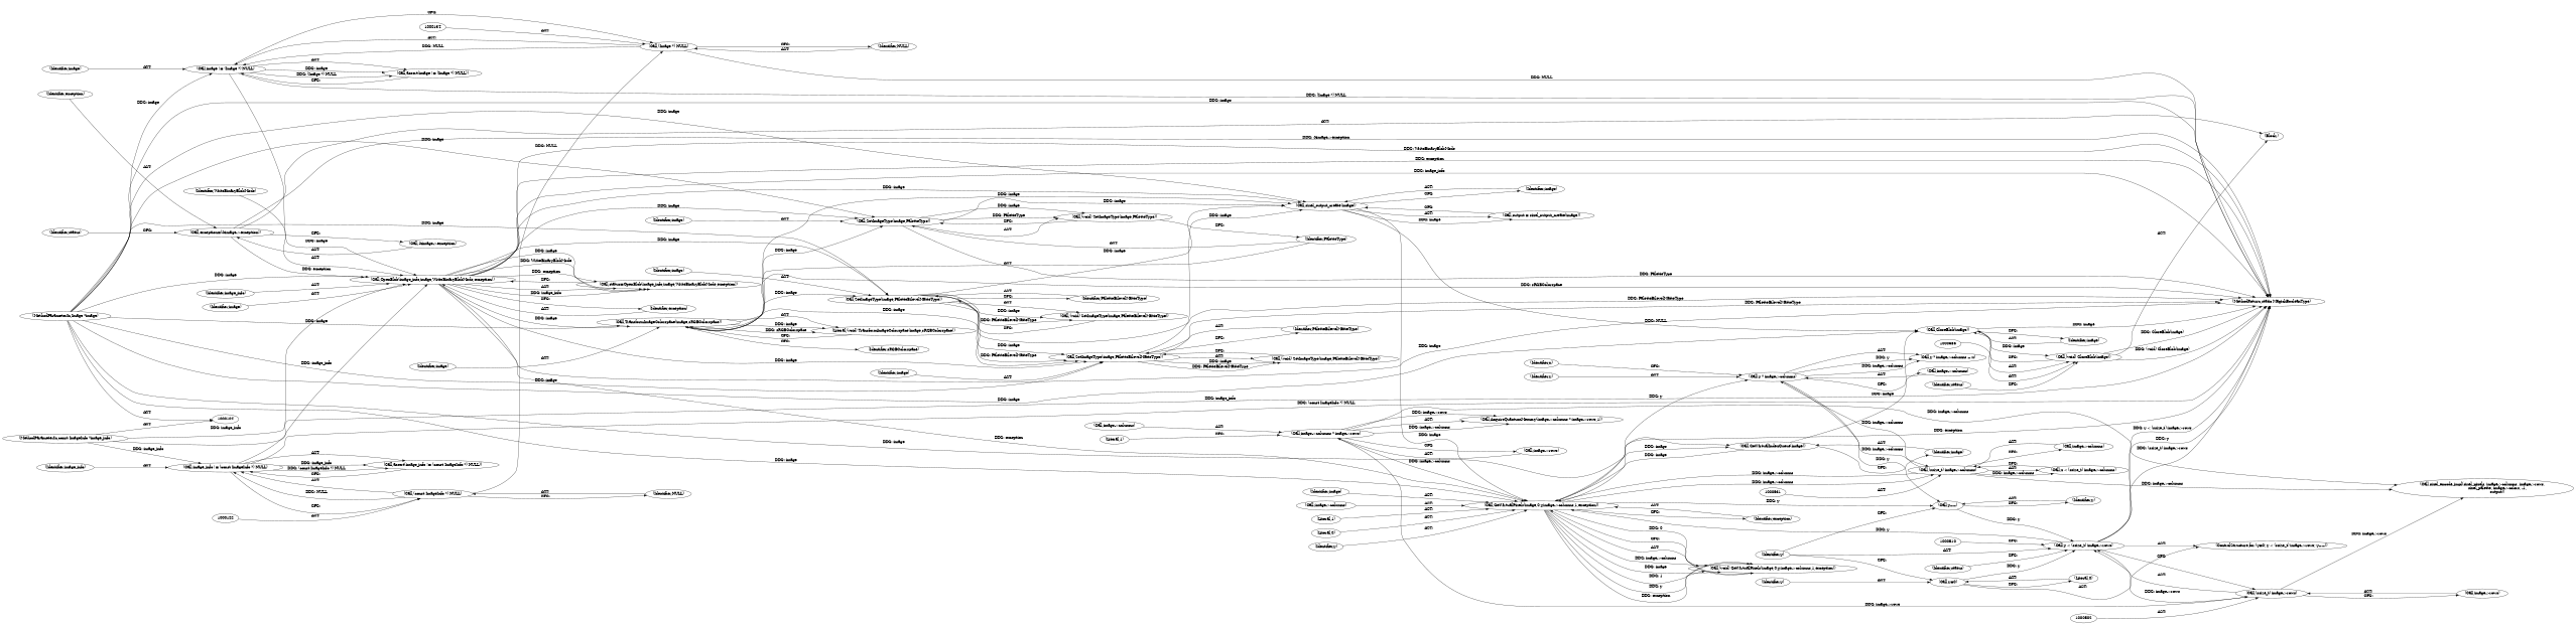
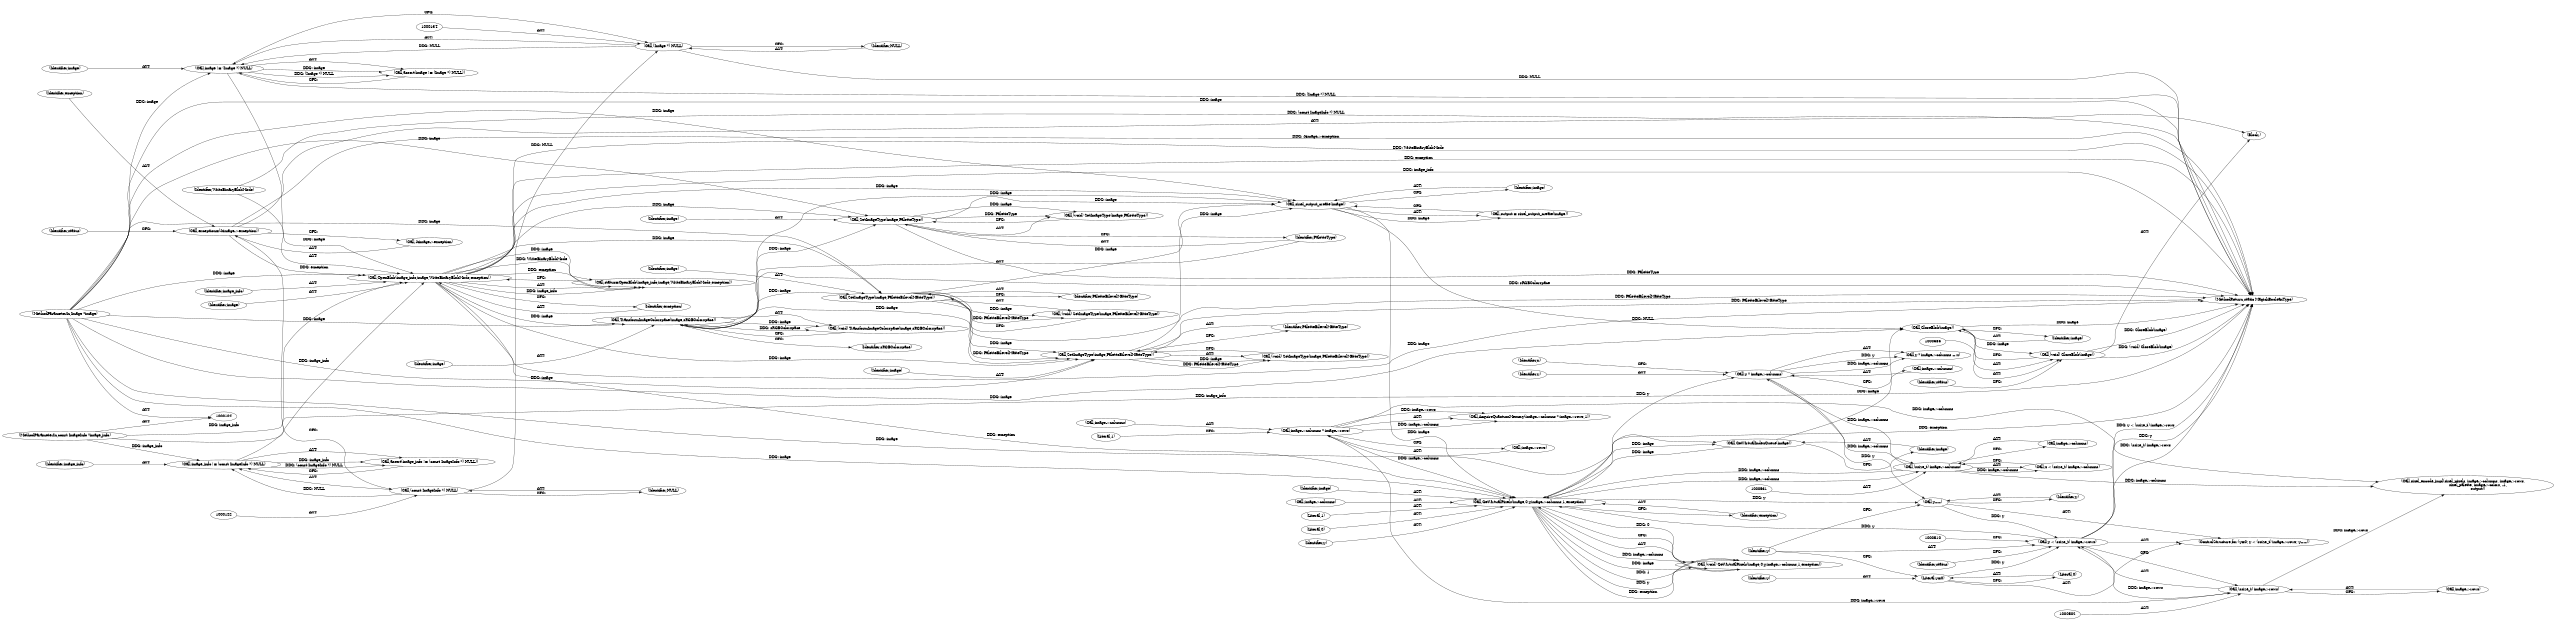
  digraph {
    rankdir=LR
    n1 [label="(Call,CloseBlob(image))"]
    n2 [label="(Call,(void) CloseBlob(image))"]
    n3 [label="(Identifier,image)"]
    n4 [label="(MethodReturn,static MagickBooleanType)"]
    n5 [label="(Block,)"]
    n6 [label="(Call,GetVirtualIndexQueue(image))"]
    n7 [label="(Call,GetVirtualPixels(image,0,y,image->columns,1,exception))"]
    n8 [label="(Identifier,image)"]
    n9 [label="(Call,y++)"]
    n10 [label="(Call,y * image->columns)"]
    n11 [label="(Call,(ssize_t) image->columns)"]
    n12 [label="(Identifier,exception)"]
    n13 [label="(Call,(void) GetVirtualPixels(image,0,y,image->columns,1,exception))"]
    n14 [label="(Call,y < (ssize_t) image->rows)"]
    n15 [label="(ControlStructure,for (y=0; y < (ssize_t) image->rows; y++))"]
    n16 [label="(Identifier,y)"]
    n17 [label="(Call,y * image->columns + x)"]
    n18 [label="(Call,image->columns)"]
    n19 [label="(Call,x < (ssize_t) image->columns)"]
    n20 [label="(Call,image->columns)"]
    n21 [label="(Call,sixel_encode_impl(sixel_pixels, image->columns, image->rows,\n                          sixel_palette, image->colors, -1,\n                          output))"]
    n22 [label="(Call,sixel_output_create(image))"]
    n23 [label="(Call,output = sixel_output_create(image))"]
    n24 [label="(Identifier,image)"]
    n25 [label="(Call,TransformImageColorspace(image,sRGBColorspace))"]
    n26 [label="(Call,SetImageType(image,PaletteBilevelMatteType))"]
    n27 [label="(Call,SetImageType(image,PaletteType))"]
    n28 [label="(Call,SetImageType(image,PaletteBilevelMatteType))"]
-   n29 [label="(Literal,(void) TransformImageColorspace(image,sRGBColorspace))"]
+   n29 [label="(Call,(void) TransformImageColorspace(image,sRGBColorspace))"]
    n30 [label="(Identifier,sRGBColorspace)"]
    n31 [label="(Call,(void) SetImageType(image,PaletteBilevelMatteType))"]
    n32 [label="(Identifier,PaletteBilevelMatteType)"]
    n33 [label="(Call,(void) SetImageType(image,PaletteType))"]
    n34 [label="(Identifier,PaletteType)"]
    n35 [label="(Identifier,PaletteBilevelMatteType)"]
    n36 [label="(Call,(void) SetImageType(image,PaletteBilevelMatteType))"]
    n37 [label="(Call,OpenBlob(image_info,image,WriteBinaryBlobMode,exception))"]
    n38 [label="(Call,status=OpenBlob(image_info,image,WriteBinaryBlobMode,exception))"]
    n39 [label="(Identifier,exception)"]
    n40 [label="(Call,image_info != (const ImageInfo *) NULL)"]
    n41 [label="(Call,(const ImageInfo *) NULL)"]
    n42 [label="(Call,assert(image_info != (const ImageInfo *) NULL))"]
    n43 [label="(Call,(Image *) NULL)"]
    n44 [label="(Identifier,NULL)"]
    n45 [label="(MethodParameterIn,const ImageInfo *image_info)"]
    1000104
    n47 [label="(Call,image != (Image *) NULL)"]
    n48 [label="(Identifier,NULL)"]
    n49 [label="(Call,assert(image != (Image *) NULL))"]
    n50 [label="(MethodParameterIn,Image *image)"]
    n51 [label="(Call,exception=(&image->exception))"]
    n52 [label="(Call,&image->exception)"]
    n53 [label="(Call,(ssize_t) image->rows)"]
    n54 [label="(Call,image->rows)"]
-   n55 [label="(Call,y=0)"]
+   n55 [label="(Literal,y=0)"]
    n56 [label="(Literal,0)"]
    n57 [label="(Call,image->columns * image->rows)"]
    n58 [label="(Call,AcquireQuantumMemory(image->columns * image->rows,1))"]
    n59 [label="(Call,image->rows)"]
    n60 [label="(Identifier,x)"]
    n61 [label="(Identifier,y)"]
    n62 [label="(Identifier,y)"]
    n63 [label="(Identifier,image)"]
    n64 [label="(Identifier,image)"]
    n65 [label="(Call,image->columns)"]
    n66 [label="(Identifier,image_info)"]
    n67 [label="(Identifier,y)"]
    n68 [label="(Literal,1)"]
    n69 [label="(Identifier,image)"]
    n70 [label="(Identifier,image)"]
    n71 [label="(Identifier,status)"]
    n72 [label="(Call,image->columns)"]
    n73 [label="(Identifier,image)"]
    n74 [label="(Identifier,status)"]
    n75 [label="(Literal,1)"]
    n76 [label="(Identifier,exception)"]
    n77 [label="(Identifier,WriteBinaryBlobMode)"]
    n78 [label="(Identifier,image_info)"]
    n79 [label="(Literal,0)"]
    n80 [label="(Identifier,y)"]
    n81 [label="(Identifier,image)"]
    n82 [label="(Identifier,status)"]
    n83 [label="(Identifier,image)"]
    1000122
    1000134
    1000510
    1000531
    1000502
    1000585
    n1 -> n2 [label="AST: "]
    n1 -> n2 [label="DDG: image"]
    n1 -> n3 [label="CFG: "]
    n1 -> n4 [label="DDG: image"]
    n2 -> n1 [label="CFG: "]
    n2 -> n4 [label="DDG: (void) CloseBlob(image)"]
    n2 -> n4 [label="DDG: CloseBlob(image)"]
    n2 -> n5 [label="AST: "]
    n3 -> n1 [label="AST: "]
    n6 -> n1 [label="DDG: image"]
    n6 -> n7 [label="DDG: image"]
    n6 -> n8 [label="CFG: "]
    n7 -> n4 [label="DDG: exception"]
    n7 -> n6 [label="DDG: image"]
    n7 -> n9 [label="DDG: y"]
    n7 -> n10 [label="DDG: y"]
    n7 -> n11 [label="DDG: image->columns"]
    n7 -> n12 [label="CFG: "]
    n7 -> n13 [label="AST: "]
    n7 -> n13 [label="DDG: image->columns"]
    n7 -> n13 [label="DDG: image"]
    n7 -> n13 [label="DDG: 1"]
    n7 -> n13 [label="DDG: y"]
    n7 -> n13 [label="DDG: exception"]
    n7 -> n13 [label="DDG: 0"]
    n8 -> n6 [label="AST: "]
    n9 -> n14 [label="DDG: y"]
+   n9 -> n15 [label="AST: "]
    n9 -> n16 [label="CFG: "]
    n10 -> n9 [label="DDG: y"]
    n10 -> n11 [label="DDG: image->columns"]
    n10 -> n17 [label="AST: "]
    n10 -> n17 [label="DDG: y"]
    n10 -> n17 [label="DDG: image->columns"]
    n10 -> n18 [label="CFG: "]
    n11 -> n7 [label="DDG: image->columns"]
    n11 -> n10 [label="DDG: image->columns"]
    n11 -> n19 [label="AST: "]
    n11 -> n19 [label="DDG: image->columns"]
    n11 -> n20 [label="CFG: "]
    n11 -> n21 [label="DDG: image->columns"]
    n12 -> n7 [label="AST: "]
    n13 -> n7 [label="CFG: "]
    n14 -> n4 [label="DDG: y < (ssize_t) image->rows"]
    n14 -> n4 [label="DDG: y"]
    n14 -> n4 [label="DDG: (ssize_t) image->rows"]
    n14 -> n7 [label="DDG: y"]
    n14 -> n15 [label="AST: "]
    n14 -> n53 [label="CFG: "]
    n16 -> n9 [label="AST: "]
    n18 -> n10 [label="AST: "]
    n19 -> n11 [label="CFG: "]
    n20 -> n11 [label="AST: "]
    n22 -> n1 [label="DDG: NULL"]
    n22 -> n7 [label="DDG: image"]
    n22 -> n23 [label="AST: "]
    n22 -> n23 [label="DDG: image"]
    n22 -> n24 [label="CFG: "]
    n23 -> n22 [label="CFG: "]
    n24 -> n22 [label="AST: "]
    n25 -> n4 [label="DDG: sRGBColorspace"]
    n25 -> n22 [label="DDG: image"]
    n25 -> n26 [label="DDG: image"]
    n25 -> n27 [label="DDG: image"]
    n25 -> n28 [label="DDG: image"]
    n25 -> n29 [label="AST: "]
    n25 -> n29 [label="DDG: image"]
    n25 -> n29 [label="DDG: sRGBColorspace"]
    n25 -> n30 [label="CFG: "]
    n26 -> n4 [label="DDG: PaletteBilevelMatteType"]
    n26 -> n22 [label="DDG: image"]
    n26 -> n28 [label="DDG: image"]
    n26 -> n28 [label="DDG: PaletteBilevelMatteType"]
    n26 -> n31 [label="AST: "]
    n26 -> n31 [label="DDG: image"]
    n26 -> n31 [label="DDG: PaletteBilevelMatteType"]
    n26 -> n32 [label="CFG: "]
    n27 -> n4 [label="DDG: PaletteType"]
    n27 -> n22 [label="DDG: image"]
    n27 -> n33 [label="AST: "]
    n27 -> n33 [label="DDG: image"]
    n27 -> n33 [label="DDG: PaletteType"]
-   n33 -> n34 [label="CFG: "]
+   n27 -> n34 [label="CFG: "]
    n28 -> n4 [label="DDG: PaletteBilevelMatteType"]
    n28 -> n22 [label="DDG: image"]
    n28 -> n35 [label="CFG: "]
    n28 -> n36 [label="AST: "]
    n28 -> n36 [label="DDG: image"]
    n28 -> n36 [label="DDG: PaletteBilevelMatteType"]
    n29 -> n25 [label="CFG: "]
    n31 -> n26 [label="CFG: "]
    n32 -> n26 [label="AST: "]
    n33 -> n27 [label="CFG: "]
    n34 -> n25 [label="AST: "]
    n34 -> n27 [label="AST: "]
    n35 -> n28 [label="AST: "]
    n36 -> n28 [label="CFG: "]
    n37 -> n4 [label="DDG: WriteBinaryBlobMode"]
    n37 -> n4 [label="DDG: exception"]
    n37 -> n4 [label="DDG: image_info"]
    n37 -> n4 [label="DDG: image"]
    n37 -> n7 [label="DDG: exception"]
    n37 -> n22 [label="DDG: image"]
    n37 -> n25 [label="DDG: image"]
    n37 -> n26 [label="DDG: image"]
    n37 -> n27 [label="DDG: image"]
    n37 -> n28 [label="DDG: image"]
    n37 -> n38 [label="AST: "]
    n37 -> n38 [label="DDG: image_info"]
    n37 -> n38 [label="DDG: image"]
    n37 -> n38 [label="DDG: WriteBinaryBlobMode"]
    n37 -> n38 [label="DDG: exception"]
    n37 -> n39 [label="CFG: "]
    n38 -> n37 [label="CFG: "]
    n39 -> n37 [label="AST: "]
-   n40 -> n4 [label="DDG: (const ImageInfo *) NULL"]
+   n77 -> n4 [label="DDG: (const ImageInfo *) NULL"]
    n40 -> n37 [label="DDG: image_info"]
-   n40 -> n41 [label="CFG: "]
+   n51 -> n41 [label="CFG: "]
    n40 -> n42 [label="AST: "]
    n40 -> n42 [label="DDG: image_info"]
    n40 -> n42 [label="DDG: (const ImageInfo *) NULL"]
    n41 -> n40 [label="AST: "]
    n41 -> n40 [label="DDG: NULL"]
    n41 -> n43 [label="DDG: NULL"]
    n41 -> n44 [label="CFG: "]
    n42 -> n40 [label="CFG: "]
    n43 -> n4 [label="DDG: NULL"]
    n43 -> n47 [label="AST: "]
    n43 -> n47 [label="DDG: NULL"]
    n43 -> n48 [label="CFG: "]
    n44 -> n41 [label="AST: "]
    n45 -> n4 [label="DDG: image_info"]
    n45 -> n37 [label="DDG: image_info"]
    n45 -> n40 [label="DDG: image_info"]
    n45 -> 1000104 [label="AST: "]
    n47 -> n4 [label="DDG: (Image *) NULL"]
    n47 -> n37 [label="DDG: image"]
    n47 -> n43 [label="CFG: "]
    n47 -> n49 [label="AST: "]
    n47 -> n49 [label="DDG: image"]
    n47 -> n49 [label="DDG: (Image *) NULL"]
    n48 -> n43 [label="AST: "]
    n49 -> n47 [label="CFG: "]
    n50 -> n1 [label="DDG: image"]
    n50 -> n4 [label="DDG: image"]
    n50 -> n6 [label="DDG: image"]
    n50 -> n7 [label="DDG: image"]
    n50 -> n22 [label="DDG: image"]
    n50 -> n25 [label="DDG: image"]
    n50 -> n26 [label="DDG: image"]
    n50 -> n27 [label="DDG: image"]
    n50 -> n28 [label="DDG: image"]
    n50 -> n37 [label="DDG: image"]
    n50 -> 1000104 [label="AST: "]
    n50 -> n47 [label="DDG: image"]
    n51 -> n4 [label="DDG: &image->exception"]
    n51 -> n5 [label="AST: "]
    n51 -> n37 [label="DDG: exception"]
    n51 -> n52 [label="CFG: "]
    n52 -> n51 [label="AST: "]
    n53 -> n14 [label="AST: "]
    n53 -> n14 [label="DDG: image->rows"]
    n53 -> n21 [label="DDG: image->rows"]
    n53 -> n54 [label="CFG: "]
    n54 -> n53 [label="AST: "]
    n55 -> n14 [label="DDG: y"]
    n55 -> n15 [label="AST: "]
    n55 -> n56 [label="CFG: "]
    n56 -> n55 [label="AST: "]
    n57 -> n7 [label="DDG: image->columns"]
    n57 -> n21 [label="DDG: image->columns"]
    n57 -> n53 [label="DDG: image->rows"]
    n57 -> n58 [label="AST: "]
    n57 -> n58 [label="DDG: image->columns"]
    n57 -> n58 [label="DDG: image->rows"]
    n57 -> n59 [label="CFG: "]
    n59 -> n57 [label="AST: "]
    n60 -> n10 [label="CFG: "]
    n61 -> n10 [label="AST: "]
    n62 -> n7 [label="AST: "]
    n63 -> n25 [label="AST: "]
    n64 -> n7 [label="AST: "]
    n65 -> n7 [label="AST: "]
    n66 -> n37 [label="AST: "]
    n67 -> n55 [label="AST: "]
    n68 -> n7 [label="AST: "]
    n69 -> n47 [label="AST: "]
    n70 -> n37 [label="AST: "]
    n71 -> n51 [label="CFG: "]
    n72 -> n57 [label="AST: "]
    n73 -> n26 [label="AST: "]
    n74 -> n2 [label="CFG: "]
    n75 -> n57 [label="CFG: "]
    n76 -> n51 [label="AST: "]
    n77 -> n37 [label="AST: "]
    n78 -> n40 [label="AST: "]
    n79 -> n7 [label="AST: "]
    n80 -> n9 [label="CFG: "]
    n80 -> n14 [label="AST: "]
    n80 -> n55 [label="CFG: "]
    n81 -> n27 [label="AST: "]
    n82 -> n14 [label="CFG: "]
    n83 -> n28 [label="AST: "]
    1000122 -> n41 [label="AST: "]
    1000134 -> n43 [label="AST: "]
    1000510 -> n14 [label="CFG: "]
    1000531 -> n11 [label="AST: "]
    1000502 -> n53 [label="AST: "]
    1000585 -> n2 [label="AST: "]
  }
